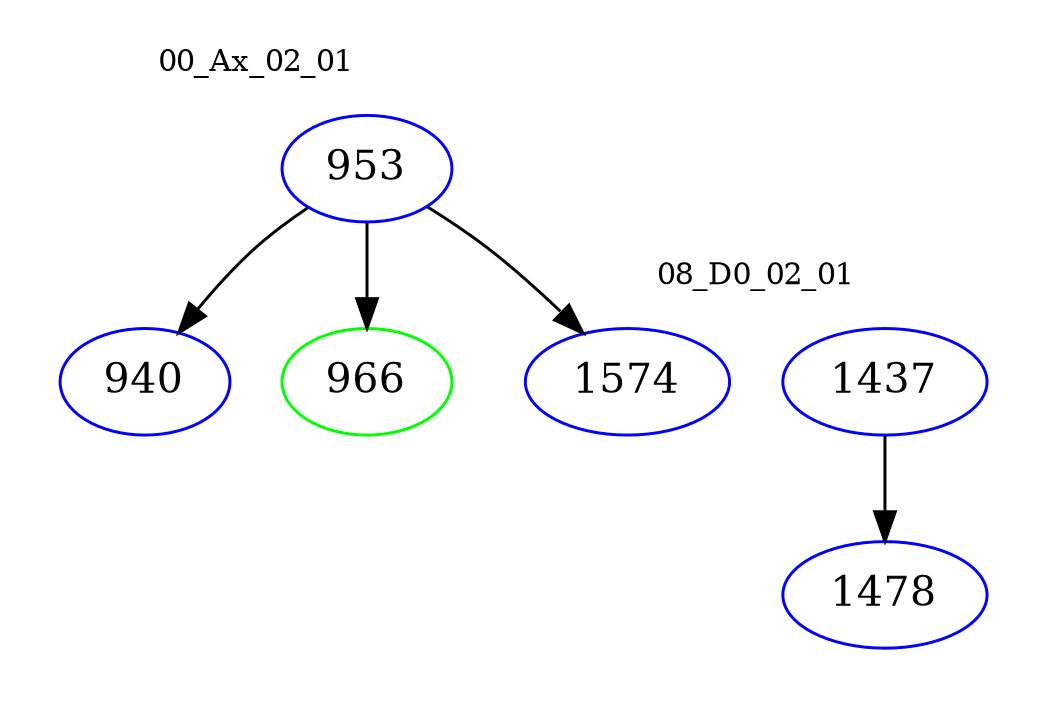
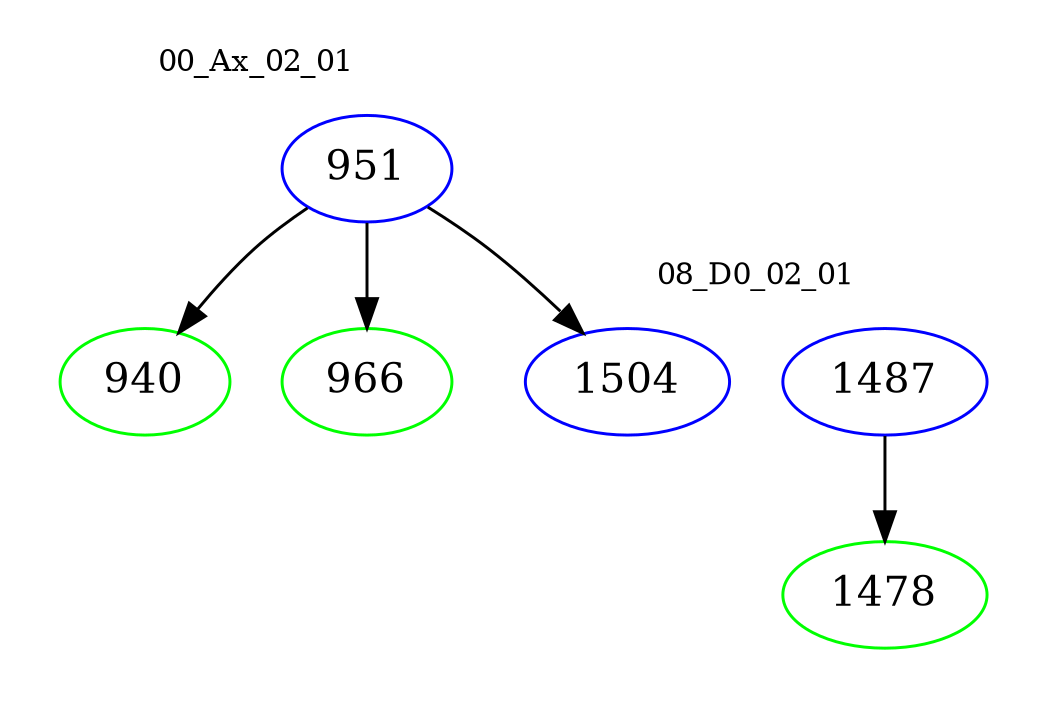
  digraph {
    fontname="DejaVu Serif"
    node [color=blue fontname="DejaVu Serif"]
    edge [color=black fontname="DejaVu Serif"]
-   n1 [label=953]
-   n2 [label=940]
+   n1 [label=951]
+   n2 [color=green label=940]
    n3 [color=green label=966]
-   n4 [label=1437]
-   n5 [label=1478]
-   n6 [label=1574]
+   n4 [label=1487]
+   n5 [color=green label=1478]
+   n6 [label=1504]
    subgraph cluster_1 {
      color=white
      fontsize=10
      label="00_Ax_02_01"
      n1
      n2
      n3
    }
    subgraph cluster_2 {
      color=white
      fontsize=10
      label="08_D0_02_01"
      n4
      n5
      n6
    }
    n1 -> n2
    n1 -> n3
    n1 -> n6
    n4 -> n5
  }
